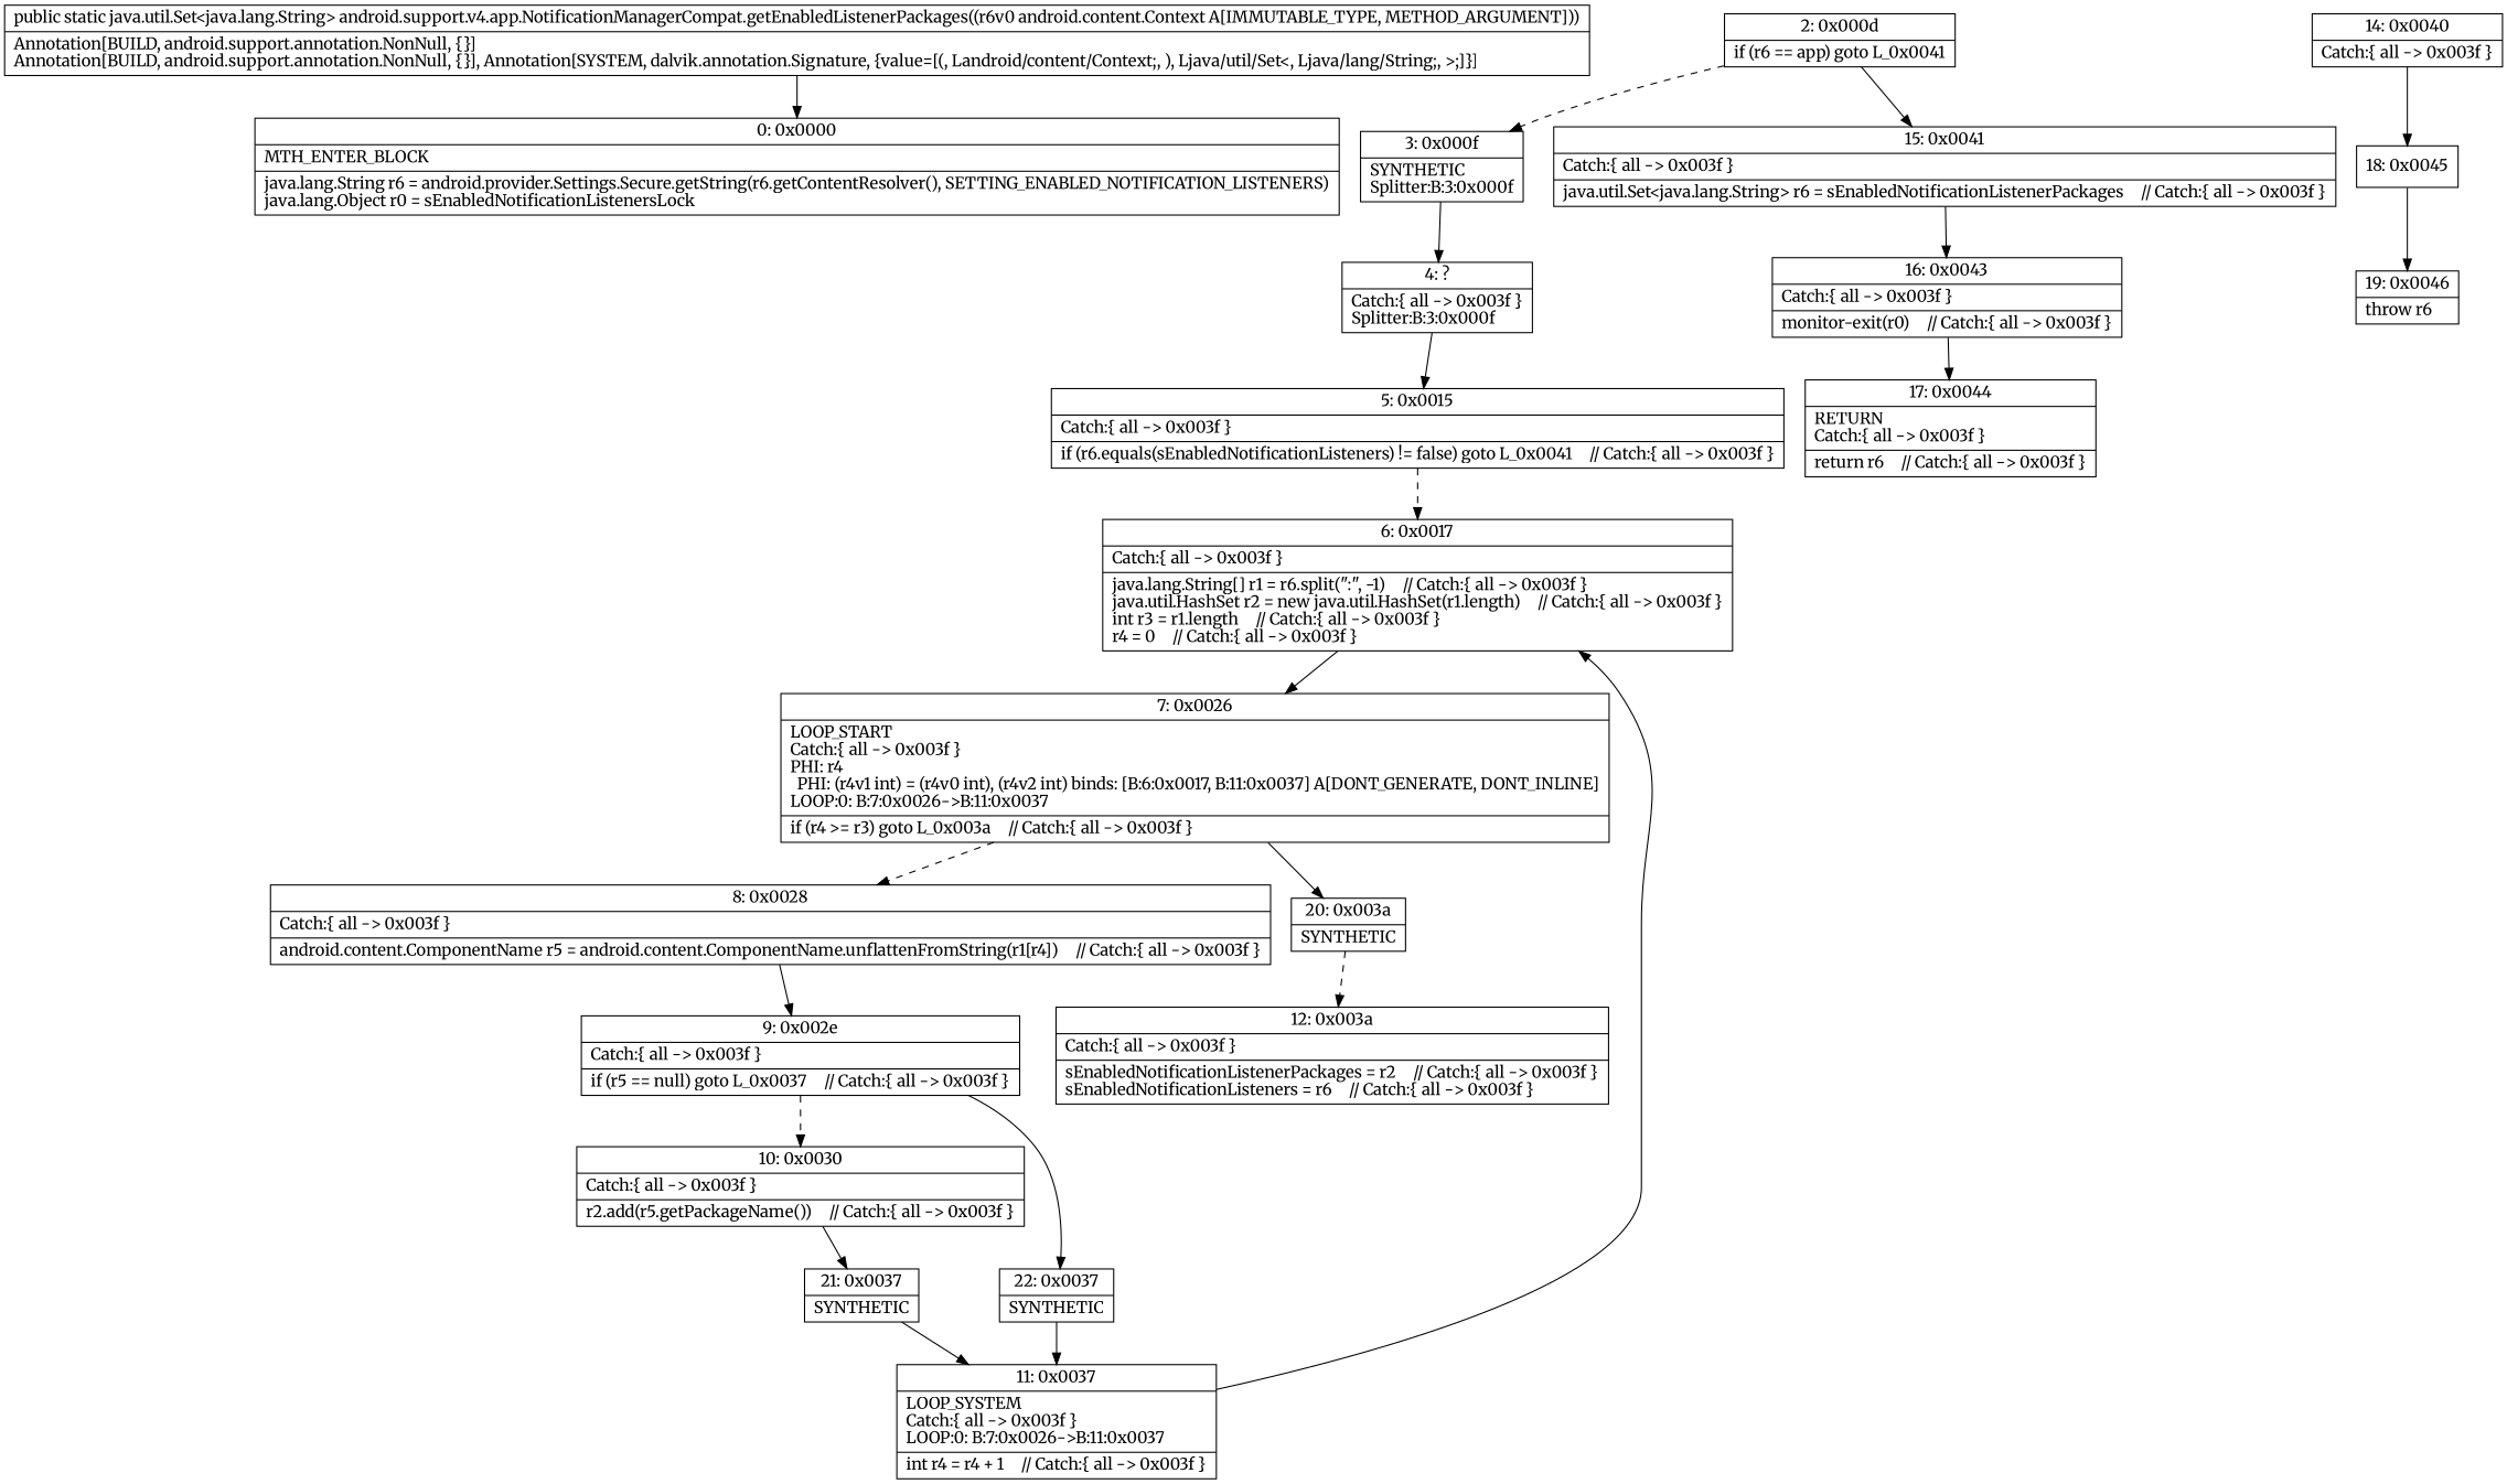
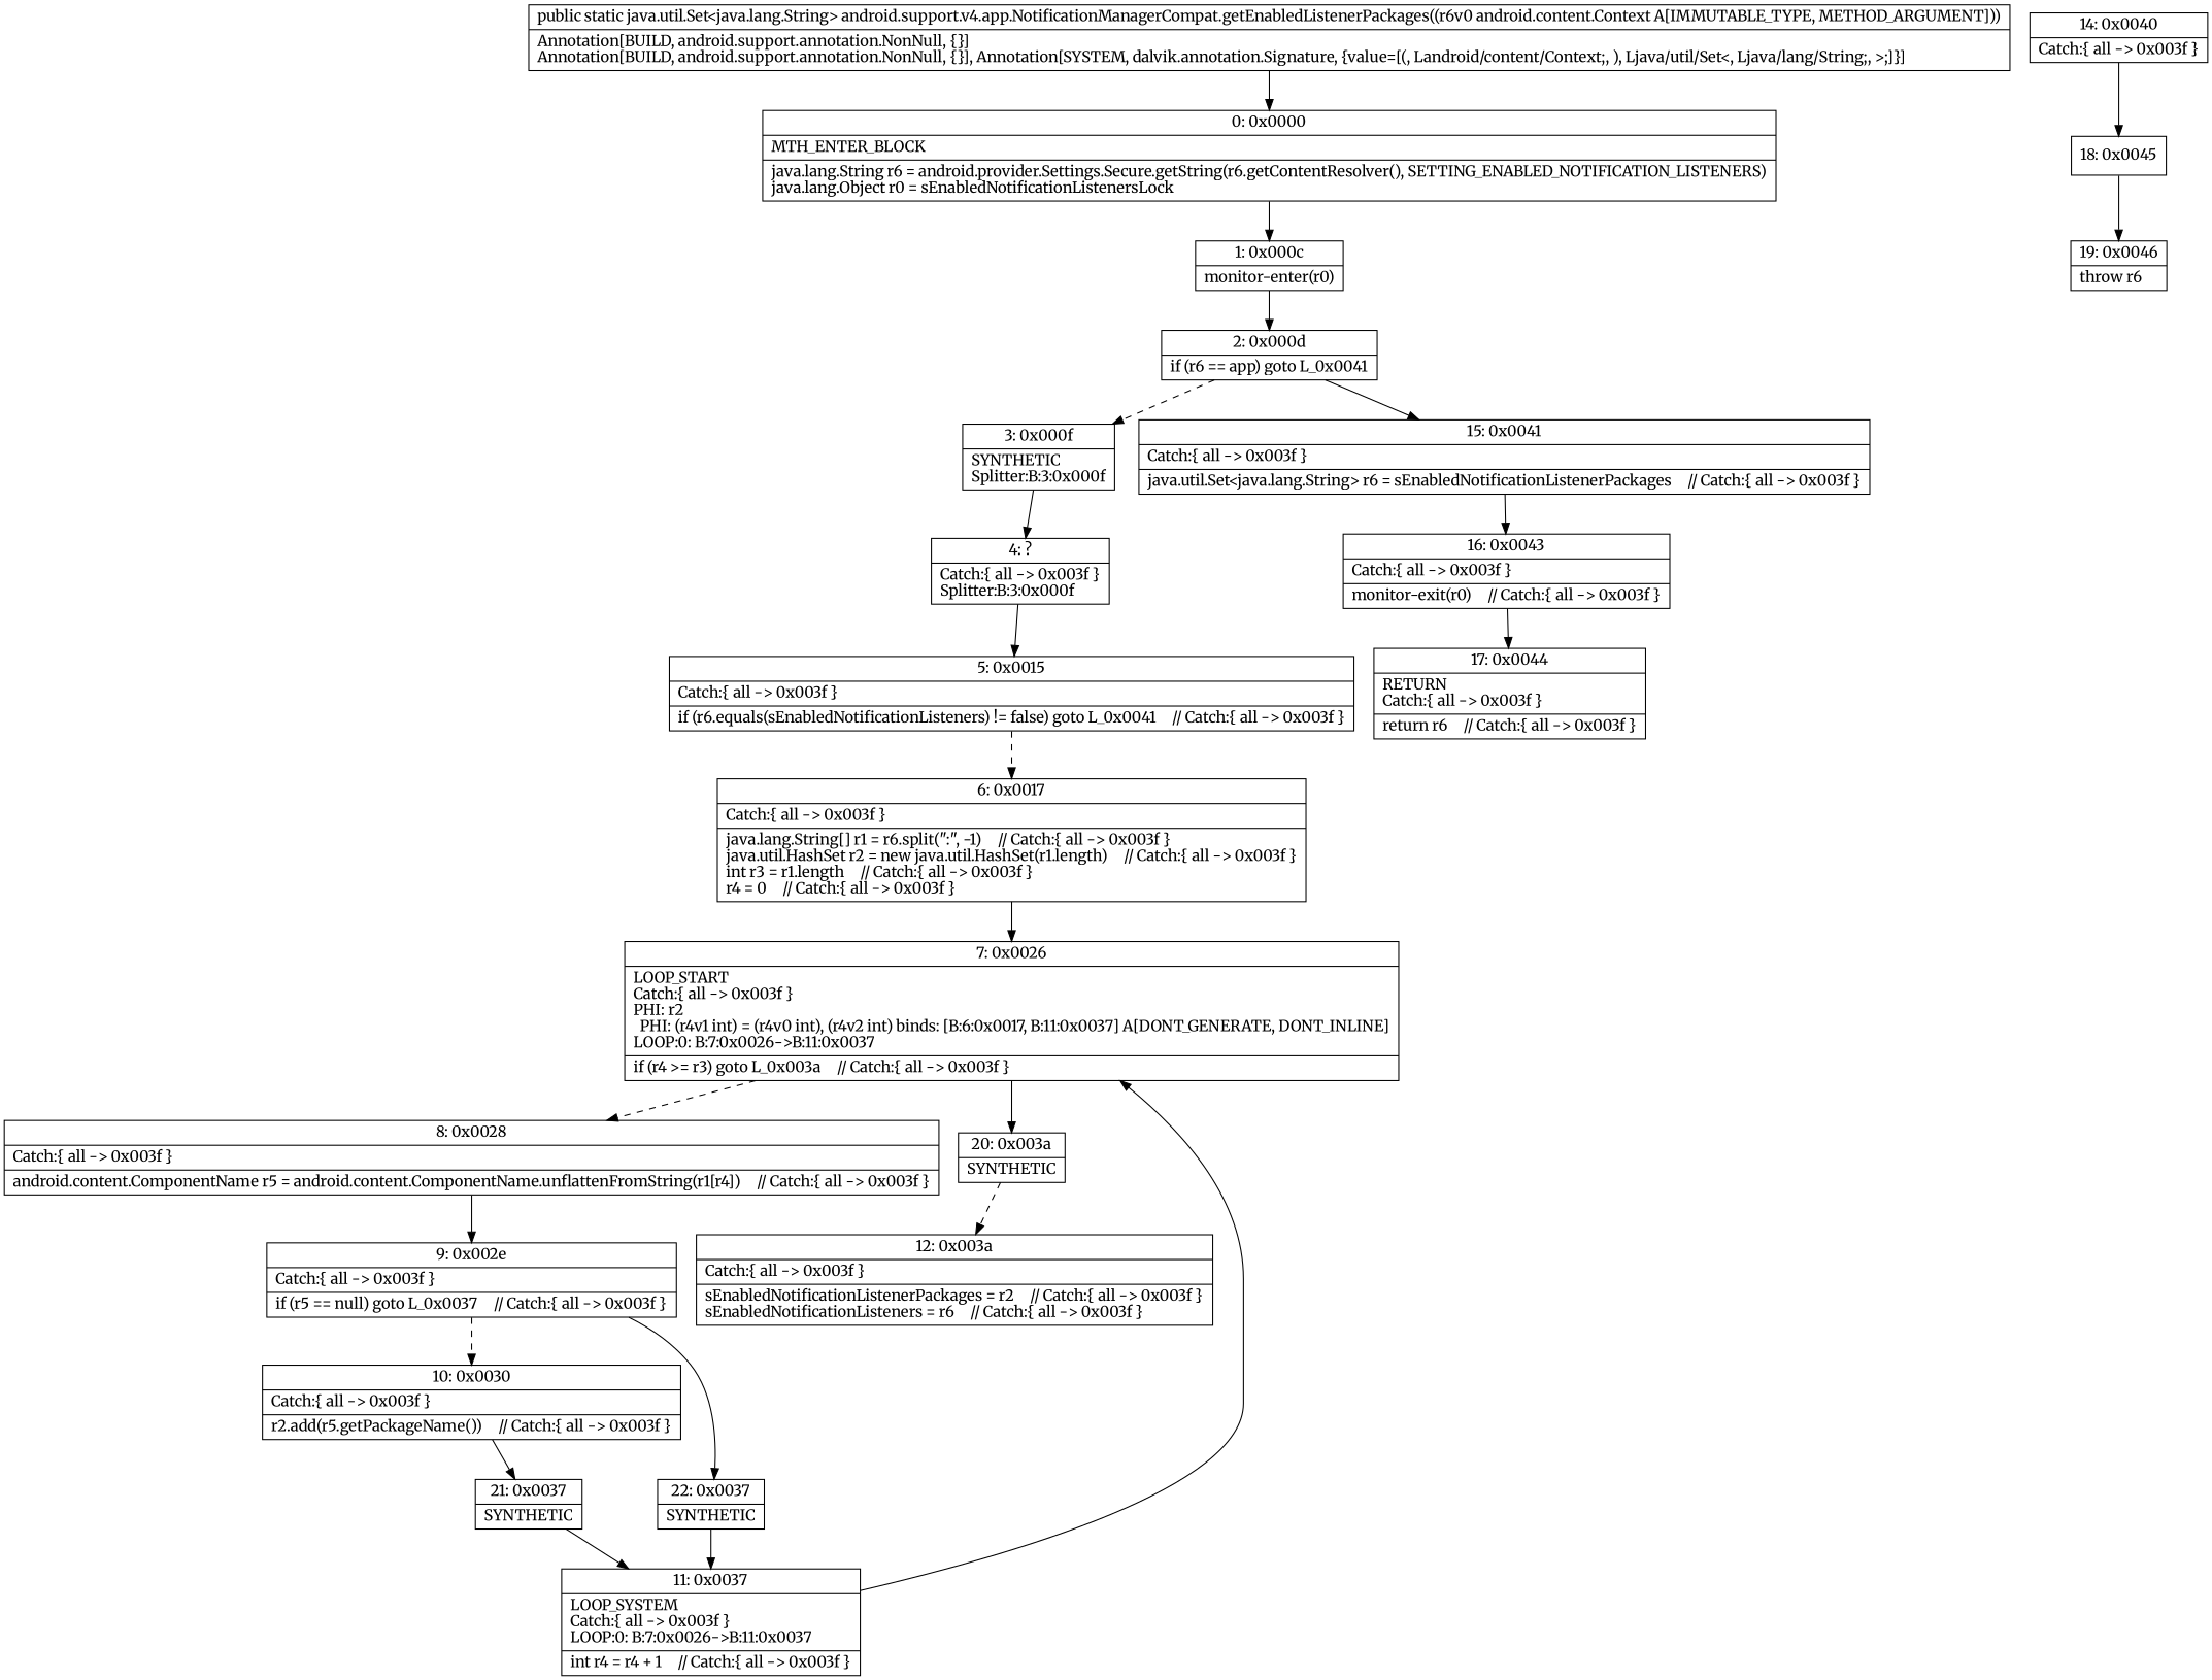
  digraph {
    fontname=Merriweather
    node [fontname=Merriweather shape=record]
    edge [fontname=Merriweather]
    n1 [label="{0\:\ 0x0000|MTH_ENTER_BLOCK\l|java.lang.String r6 = android.provider.Settings.Secure.getString(r6.getContentResolver(), SETTING_ENABLED_NOTIFICATION_LISTENERS)\ljava.lang.Object r0 = sEnabledNotificationListenersLock\l}"]
+   n2 [label="{1\:\ 0x000c|monitor\-enter(r0)\l}"]
    n3 [label="{2\:\ 0x000d|if (r6 == app) goto L_0x0041\l}"]
    n4 [label="{3\:\ 0x000f|SYNTHETIC\lSplitter:B:3:0x000f\l}"]
    n5 [label="{15\:\ 0x0041|Catch:\{ all \-\> 0x003f \}\l|java.util.Set\<java.lang.String\> r6 = sEnabledNotificationListenerPackages     \/\/ Catch:\{ all \-\> 0x003f \}\l}"]
    n6 [label="{4\:\ ?|Catch:\{ all \-\> 0x003f \}\lSplitter:B:3:0x000f\l}"]
    n7 [label="{16\:\ 0x0043|Catch:\{ all \-\> 0x003f \}\l|monitor\-exit(r0)     \/\/ Catch:\{ all \-\> 0x003f \}\l}"]
    n8 [label="{5\:\ 0x0015|Catch:\{ all \-\> 0x003f \}\l|if (r6.equals(sEnabledNotificationListeners) != false) goto L_0x0041     \/\/ Catch:\{ all \-\> 0x003f \}\l}"]
    n9 [label="{6\:\ 0x0017|Catch:\{ all \-\> 0x003f \}\l|java.lang.String[] r1 = r6.split(\":\", \-1)     \/\/ Catch:\{ all \-\> 0x003f \}\ljava.util.HashSet r2 = new java.util.HashSet(r1.length)     \/\/ Catch:\{ all \-\> 0x003f \}\lint r3 = r1.length     \/\/ Catch:\{ all \-\> 0x003f \}\lr4 = 0     \/\/ Catch:\{ all \-\> 0x003f \}\l}"]
-   n10 [label="{7\:\ 0x0026|LOOP_START\lCatch:\{ all \-\> 0x003f \}\lPHI: r4 \l  PHI: (r4v1 int) = (r4v0 int), (r4v2 int) binds: [B:6:0x0017, B:11:0x0037] A[DONT_GENERATE, DONT_INLINE]\lLOOP:0: B:7:0x0026\-\>B:11:0x0037\l|if (r4 \>= r3) goto L_0x003a     \/\/ Catch:\{ all \-\> 0x003f \}\l}"]
+   n10 [label="{7\:\ 0x0026|LOOP_START\lCatch:\{ all \-\> 0x003f \}\lPHI: r2 \l  PHI: (r4v1 int) = (r4v0 int), (r4v2 int) binds: [B:6:0x0017, B:11:0x0037] A[DONT_GENERATE, DONT_INLINE]\lLOOP:0: B:7:0x0026\-\>B:11:0x0037\l|if (r4 \>= r3) goto L_0x003a     \/\/ Catch:\{ all \-\> 0x003f \}\l}"]
    n11 [label="{8\:\ 0x0028|Catch:\{ all \-\> 0x003f \}\l|android.content.ComponentName r5 = android.content.ComponentName.unflattenFromString(r1[r4])     \/\/ Catch:\{ all \-\> 0x003f \}\l}"]
    n12 [label="{20\:\ 0x003a|SYNTHETIC\l}"]
    n13 [label="{9\:\ 0x002e|Catch:\{ all \-\> 0x003f \}\l|if (r5 == null) goto L_0x0037     \/\/ Catch:\{ all \-\> 0x003f \}\l}"]
    n14 [label="{12\:\ 0x003a|Catch:\{ all \-\> 0x003f \}\l|sEnabledNotificationListenerPackages = r2     \/\/ Catch:\{ all \-\> 0x003f \}\lsEnabledNotificationListeners = r6     \/\/ Catch:\{ all \-\> 0x003f \}\l}"]
    n15 [label="{10\:\ 0x0030|Catch:\{ all \-\> 0x003f \}\l|r2.add(r5.getPackageName())     \/\/ Catch:\{ all \-\> 0x003f \}\l}"]
    n16 [label="{22\:\ 0x0037|SYNTHETIC\l}"]
    n17 [label="{21\:\ 0x0037|SYNTHETIC\l}"]
    n18 [label="{11\:\ 0x0037|LOOP_SYSTEM\lCatch:\{ all \-\> 0x003f \}\lLOOP:0: B:7:0x0026\-\>B:11:0x0037\l|int r4 = r4 + 1     \/\/ Catch:\{ all \-\> 0x003f \}\l}"]
    n19 [label="{14\:\ 0x0040|Catch:\{ all \-\> 0x003f \}\l}"]
    n20 [label="{18\:\ 0x0045}"]
    n21 [label="{19\:\ 0x0046|throw r6\l}"]
    n22 [label="{17\:\ 0x0044|RETURN\lCatch:\{ all \-\> 0x003f \}\l|return r6     \/\/ Catch:\{ all \-\> 0x003f \}\l}"]
    n23 [label="{public static java.util.Set\<java.lang.String\> android.support.v4.app.NotificationManagerCompat.getEnabledListenerPackages((r6v0 android.content.Context A[IMMUTABLE_TYPE, METHOD_ARGUMENT]))  | Annotation[BUILD, android.support.annotation.NonNull, \{\}]\lAnnotation[BUILD, android.support.annotation.NonNull, \{\}], Annotation[SYSTEM, dalvik.annotation.Signature, \{value=[(, Landroid\/content\/Context;, ), Ljava\/util\/Set\<, Ljava\/lang\/String;, \>;]\}]\l}"]
+   n1 -> n2
+   n2 -> n3
    n3 -> n4 [style=dashed]
    n3 -> n5
    n4 -> n6
    n5 -> n7
    n6 -> n8
    n7 -> n22
    n8 -> n9 [style=dashed]
    n9 -> n10
    n10 -> n11 [style=dashed]
    n10 -> n12
    n11 -> n13
    n12 -> n14 [style=dashed]
    n13 -> n15 [style=dashed]
    n13 -> n16
    n15 -> n17
    n16 -> n18
    n17 -> n18
-   n18 -> n9
+   n18 -> n10
    n19 -> n20
    n20 -> n21
    n23 -> n1
  }
